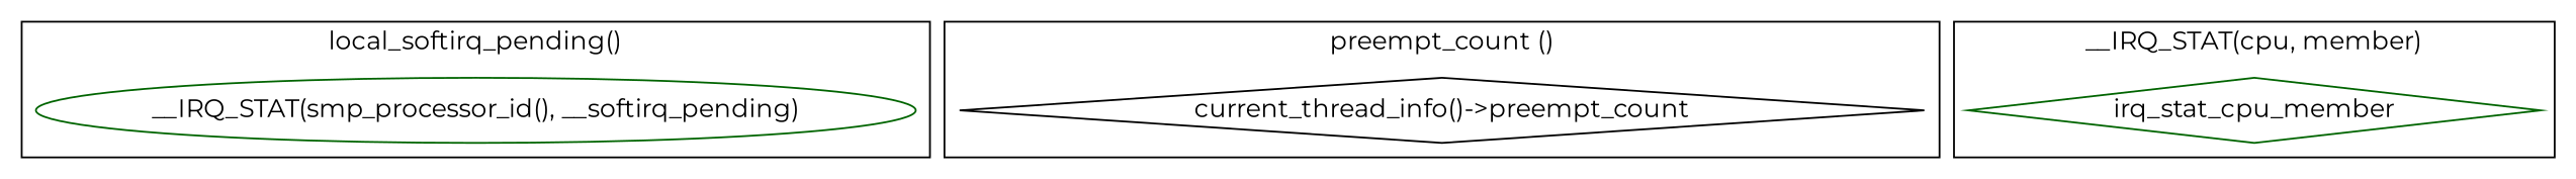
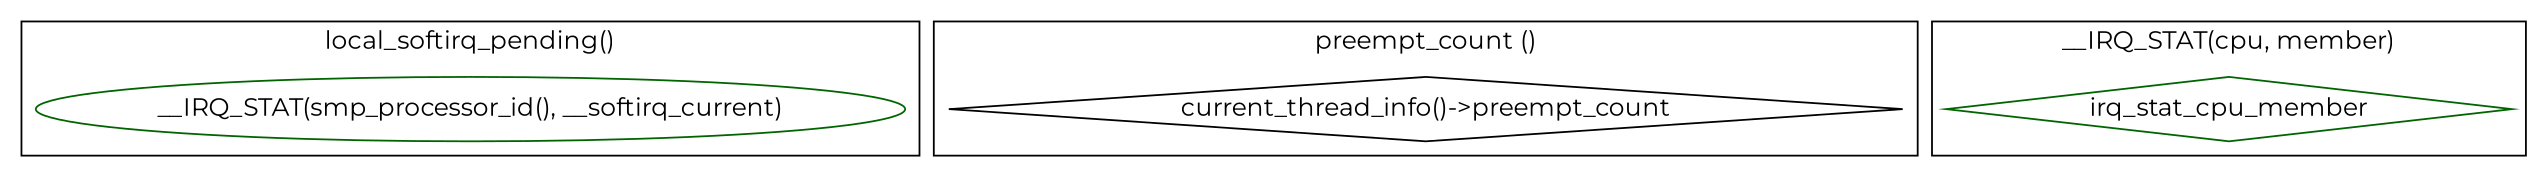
  digraph {
    fontname=Montserrat
    node [color=darkgreen shape=diamond fontname=Montserrat]
-   n1 [label="__IRQ_STAT(smp_processor_id(), __softirq_pending)" shape=ellipse]
+   n1 [label="__IRQ_STAT(smp_processor_id(), __softirq_current)" shape=ellipse]
    n2 [label="current_thread_info()->preempt_count" color=black]
    n3 [label=irq_stat_cpu_member]
    subgraph cluster_1 {
      label="local_softirq_pending()"
      n1
    }
    subgraph cluster_2 {
      label="preempt_count ()"
      n2
    }
    subgraph cluster_3 {
      label="__IRQ_STAT(cpu, member)"
      n3
    }
  }
